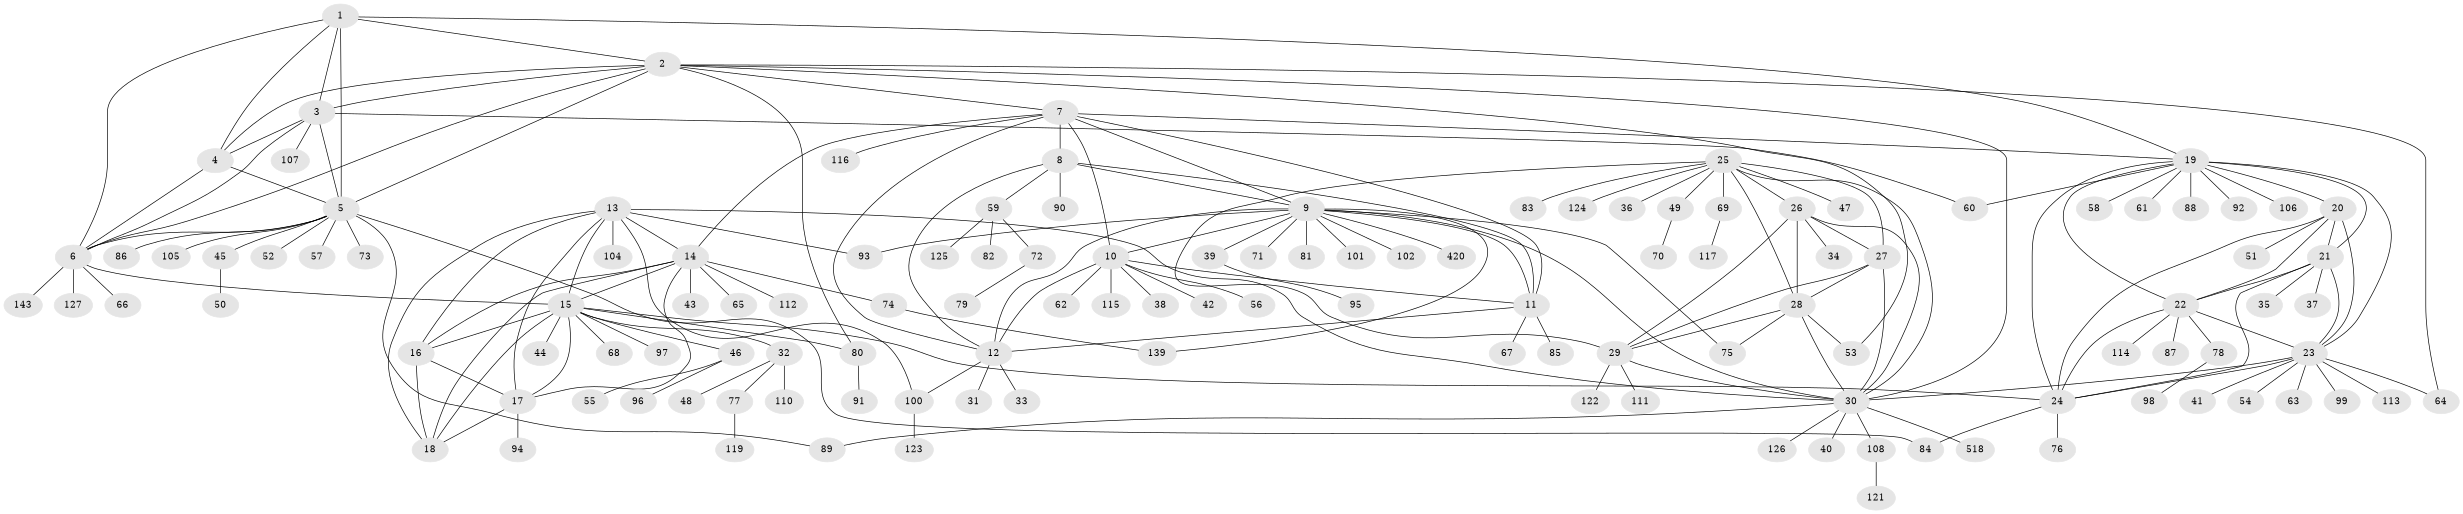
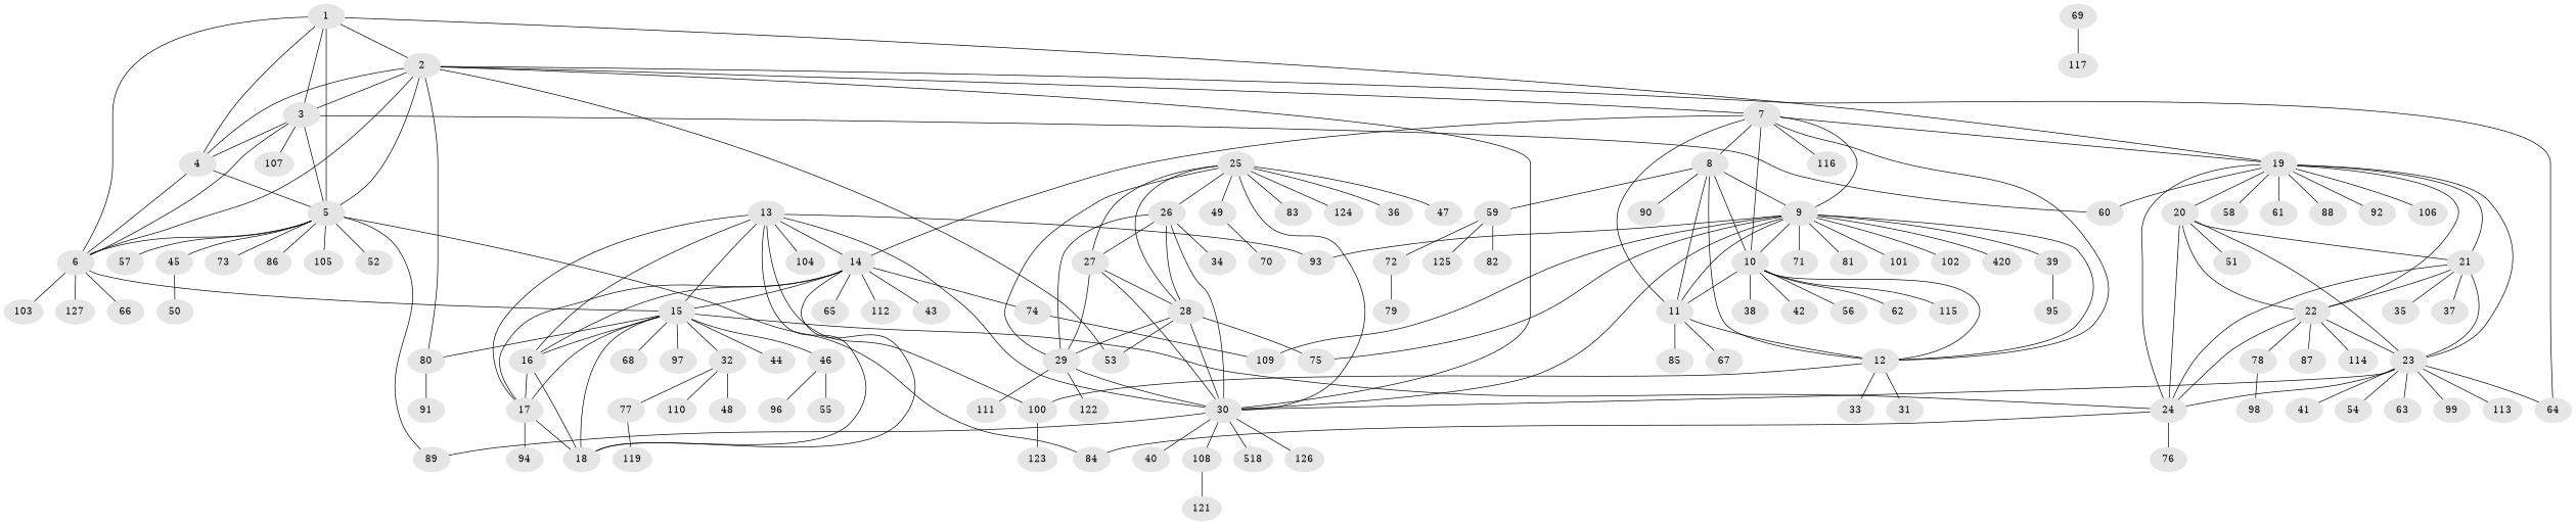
  graph {
    node [color=gray90 style=filled]
    1
    2
    3
    4
    5
    6
    19
    7
    30
    53
    64
    80
    60
    107
    45
    52
    57
    73
    84
    86
    89
    105
    15
    66
-   103 [label=143]
+   103
    127
    24
    20
    21
    22
    23
    58
    61
    88
    92
    106
    8
    9
    10
    11
    12
    14
    116
    40
    108
    n46 [label=518]
    126
    91
    50
    16
    17
    18
    32
    44
    46
    68
    97
    59
    90
    39
    71
    75
    81
    93
    101
    102
-   109 [label=139]
+   109
    n68 [label=420]
    38
    42
    56
    62
    115
    67
    85
    31
    33
    100
    43
    65
    74
    112
    72
    82
    125
    95
    123
    13
    104
    94
    76
    48
    77
    110
    55
    96
    51
    35
    37
    78
    87
    114
    41
    54
    63
    99
    113
    98
    25
    26
    27
    28
    29
    36
    47
    49
    69
    83
    124
    34
    111
    122
    70
    117
    121
    119
    79
    1 -- 2
    1 -- 3
    1 -- 4
    1 -- 5
    1 -- 6
    1 -- 19
    2 -- 3
    2 -- 4
    2 -- 5
    2 -- 6
    2 -- 7
    2 -- 30
    2 -- 53
    2 -- 64
    2 -- 80
    3 -- 4
    3 -- 5
    3 -- 6
    3 -- 60
    3 -- 107
    4 -- 5
    4 -- 6
    5 -- 6
    5 -- 45
    5 -- 52
    5 -- 57
    5 -- 73
    5 -- 84
    5 -- 86
    5 -- 89
    5 -- 105
    6 -- 15
    6 -- 66
    6 -- 103
    6 -- 127
    19 -- 60
    19 -- 24
    19 -- 20
    19 -- 21
    19 -- 22
    19 -- 23
    19 -- 58
    19 -- 61
    19 -- 88
    19 -- 92
    19 -- 106
    7 -- 19
    7 -- 8
    7 -- 9
    7 -- 10
    7 -- 11
    7 -- 12
    7 -- 14
    7 -- 116
    30 -- 89
    30 -- 40
    30 -- 108
    30 -- n46
    30 -- 126
    80 -- 91
    45 -- 50
    15 -- 80
    15 -- 24
    15 -- 16
    15 -- 17
    15 -- 18
    15 -- 32
    15 -- 44
    15 -- 46
    15 -- 68
    15 -- 97
    24 -- 84
    24 -- 76
    20 -- 24
    20 -- 21
    20 -- 22
    20 -- 23
    20 -- 51
    21 -- 24
    21 -- 22
    21 -- 23
    21 -- 35
    21 -- 37
    22 -- 24
    22 -- 23
    22 -- 78
    22 -- 87
    22 -- 114
    23 -- 30
    23 -- 64
    23 -- 24
    23 -- 41
    23 -- 54
    23 -- 63
    23 -- 99
    23 -- 113
    8 -- 9
+   8 -- 10
    8 -- 11
    8 -- 12
    8 -- 59
    8 -- 90
    9 -- 30
    9 -- 10
    9 -- 11
    9 -- 12
    9 -- 39
    9 -- 71
    9 -- 75
    9 -- 81
    9 -- 93
    9 -- 101
    9 -- 102
    9 -- 109
    9 -- n68
    10 -- 11
    10 -- 12
    10 -- 38
    10 -- 42
    10 -- 56
    10 -- 62
    10 -- 115
    11 -- 12
    11 -- 67
    11 -- 85
    12 -- 31
    12 -- 33
    12 -- 100
    14 -- 15
    14 -- 16
    14 -- 17
    14 -- 18
    14 -- 43
    14 -- 65
    14 -- 74
    14 -- 112
    108 -- 121
    16 -- 17
    16 -- 18
    17 -- 18
    17 -- 94
    32 -- 48
    32 -- 77
    32 -- 110
    46 -- 55
    46 -- 96
    59 -- 72
    59 -- 82
    59 -- 125
    39 -- 95
    100 -- 123
    74 -- 109
    72 -- 79
    13 -- 30
    13 -- 15
    13 -- 14
    13 -- 16
    13 -- 17
    13 -- 18
    13 -- 93
    13 -- 100
    13 -- 104
    77 -- 119
    78 -- 98
    25 -- 30
    25 -- 26
    25 -- 27
    25 -- 28
    25 -- 29
    25 -- 36
    25 -- 47
    25 -- 49
-   25 -- 69
    25 -- 83
    25 -- 124
    26 -- 30
    26 -- 27
    26 -- 28
    26 -- 29
    26 -- 34
    27 -- 30
    27 -- 28
    27 -- 29
    28 -- 30
    28 -- 53
    28 -- 75
    28 -- 29
    29 -- 30
    29 -- 111
    29 -- 122
    49 -- 70
    69 -- 117
  }
